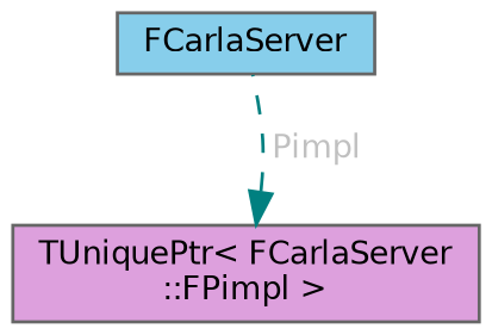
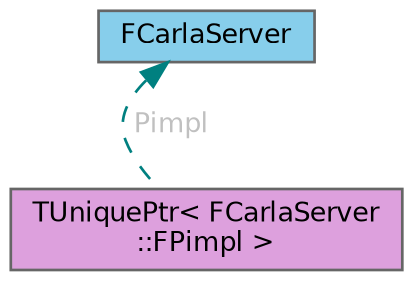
  digraph {
    fontname="DejaVu Sans"
    node [color=gray40 fontname="DejaVu Sans" fontsize=10 shape=box style=filled]
    n1 [fillcolor=skyblue fontcolor=black height=0.2 label=FCarlaServer width=0.4]
    n2 [fillcolor=plum height=0.2 label="TUniquePtr\< FCarlaServer\l::FPimpl \>" width=0.4]
-   n2 -> n1 [color=teal dir=back fontcolor=grey fontname="DejaVu Sans" fontsize=10 label=" Pimpl" labelfontname=Helvetica labelfontsize=10 style=dashed]
+   n1 -> n2 [color=teal dir=back fontcolor=grey fontname="DejaVu Sans" fontsize=10 label=" Pimpl" labelfontname=Helvetica labelfontsize=10 style=dashed]
  }
